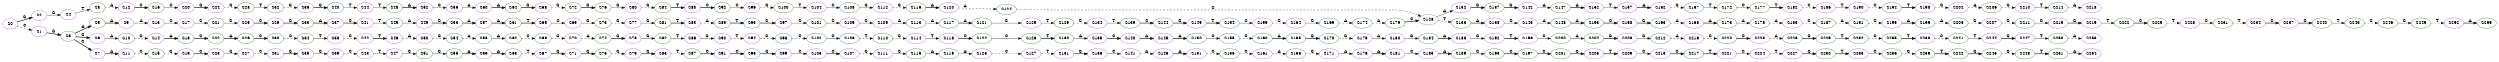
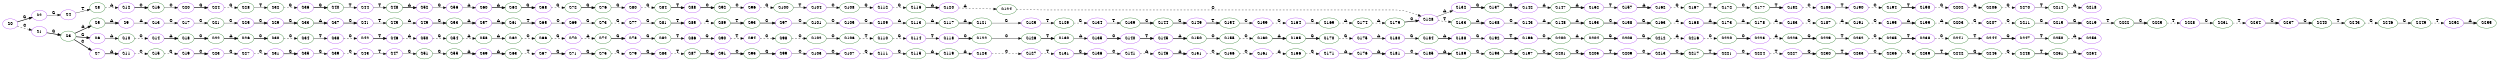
  strict digraph {
    rankdir=LR
    node [color=purple]
    edge [style=bold]
    S0
    S1
    S2
    S3 [color=darkgreen]
    S4
    S5 [color=darkgreen]
    S6
    S7
    S8 [color=darkgreen]
    S9
    S10 [color=darkgreen]
    S11
    S12
    S13
    S14
    S15 [color=darkgreen]
    S16 [color=darkgreen]
    S17
    S18 [color=darkgreen]
    S19
    S20
    S21 [color=darkgreen]
    S22 [color=darkgreen]
    S23
    S24
    S25
    S26 [color=darkgreen]
    S27
    S28 [color=darkgreen]
    S29
    S30 [color=darkgreen]
    S31
    S32 [color=darkgreen]
    S33 [color=darkgreen]
    S34 [color=darkgreen]
    S35
    S36
    S37
    S38
    S39
    S40 [color=darkgreen]
    S41
    S42
    S43
    S44
    S45 [color=darkgreen]
    S46
    S47
    S48 [color=darkgreen]
    S49
    S50
    S51 [color=darkgreen]
    S52
    S53 [color=darkgreen]
    S54 [color=darkgreen]
    S55 [color=darkgreen]
    S56
    S57
    S58 [color=darkgreen]
    S59
    S60
    S61 [color=darkgreen]
    S62 [color=darkgreen]
    S63 [color=darkgreen]
    S64 [color=darkgreen]
    S65
    S66 [color=darkgreen]
    S67
    S68
    S69
    S70
    S71
    S72 [color=darkgreen]
    S73 [color=darkgreen]
    S74 [color=darkgreen]
    S75 [color=darkgreen]
    S76 [color=darkgreen]
    S77
    S78
    S79
    S80
    S81 [color=darkgreen]
    S82 [color=darkgreen]
    S83
    S84 [color=darkgreen]
    S85
    S86
    S87 [color=darkgreen]
    S88
    S89 [color=darkgreen]
    S90
    S91
    S92 [color=darkgreen]
    S93 [color=darkgreen]
    S94
    S95 [color=darkgreen]
    S96
    S97
    S98 [color=darkgreen]
    S99
    S100 [color=darkgreen]
    S101 [color=darkgreen]
    S102 [color=darkgreen]
    S103
    S104
    S105
    S106 [color=darkgreen]
    S107
    S108 [color=darkgreen]
    S109
    S110 [color=darkgreen]
    S111
    S112
    S113 [color=darkgreen]
    S114
    S115 [color=darkgreen]
    S116 [color=darkgreen]
    S117 [color=darkgreen]
    S118
    S119 [color=darkgreen]
    S120
    S121 [color=darkgreen]
    S122 [color=darkgreen]
    S123
    S124 [color=darkgreen]
    S125
    S126 [color=darkgreen]
    S127
    S128
    S129 [color=darkgreen]
    S130 [color=darkgreen]
    S131
    S132
    S133 [color=darkgreen]
    S134
    S135
    S136
    S137 [color=darkgreen]
    S138
    S139 [color=darkgreen]
    S140
    S141
    S142
    S143
    S144 [color=darkgreen]
    S145
    S146
    S147 [color=darkgreen]
    S148 [color=darkgreen]
    S149
    S150 [color=darkgreen]
    S151
    S152
    S153 [color=darkgreen]
    S154 [color=darkgreen]
    S155 [color=darkgreen]
    S156 [color=darkgreen]
    S157
    S158
    S159
    S160 [color=darkgreen]
    S161
    S162
    S163 [color=darkgreen]
    S164
    S165 [color=darkgreen]
    S166 [color=darkgreen]
    S167 [color=darkgreen]
    S168
    S169 [color=darkgreen]
    S170 [color=darkgreen]
    S171
    S172 [color=darkgreen]
    S173 [color=darkgreen]
    S174 [color=darkgreen]
    S175
    S176
    S177 [color=darkgreen]
    S178 [color=darkgreen]
    S179 [color=darkgreen]
    S180
    S181
    S182
    S183
    S184 [color=darkgreen]
    S185
    S186
    S187 [color=darkgreen]
    S188
    S189 [color=darkgreen]
    S190
    S191 [color=darkgreen]
    S192
    S193 [color=darkgreen]
    S194 [color=darkgreen]
    S195
    S196
    S197 [color=darkgreen]
    S198
    S199 [color=darkgreen]
    S200 [color=darkgreen]
    S201 [color=darkgreen]
    S202
    S203 [color=darkgreen]
    S204 [color=darkgreen]
    S205
    S206 [color=darkgreen]
    S207
    S208
    S209
-   S210
+   S210 [label=S270]
    S211 [color=darkgreen]
    S212 [color=darkgreen]
    S213
    S214 [color=darkgreen]
    S215
    S216
    S217 [color=darkgreen]
    S218
    S219
    S220 [color=darkgreen]
    S221
    S222 [color=darkgreen]
    S223
    S224
    S225 [color=darkgreen]
    S226 [color=darkgreen]
    S227
    S228
    S229 [color=darkgreen]
    S230 [color=darkgreen]
    S231 [color=darkgreen]
    S232 [color=darkgreen]
    S233
    S234
    S235 [color=darkgreen]
    S236 [color=darkgreen]
    S237
    S238
    S239 [color=darkgreen]
    S240 [color=darkgreen]
    S241 [color=darkgreen]
    S242 [color=darkgreen]
    S243 [color=darkgreen]
    S244
    S245 [color=darkgreen]
    S246 [color=darkgreen]
    S247
    S248 [color=darkgreen]
    S249 [color=darkgreen]
    S250 [color=darkgreen]
    S251 [color=darkgreen]
    S252
    S253
    S254
    S255 [color=darkgreen]
    S0 -> S1 [label=C style=dashed]
    S0 -> S2 [label=G]
    S1 -> S3 [label=G]
    S2 -> S4 [label=G style=solid]
    S3 -> S5 [label=A]
    S3 -> S6 [label=G]
    S3 -> S7 [label=C]
    S4 -> S8 [label=T style=solid]
    S5 -> S9 [label=A]
    S6 -> S10 [label=A style=solid]
    S7 -> S11 [label=A]
    S8 -> S12 [label=A style=dashed]
    S9 -> S13 [label=A style=solid]
    S10 -> S14 [label=C style=dashed]
    S11 -> S15 [label=C style=dashed]
    S12 -> S16 [label=C]
    S13 -> S17 [label=C style=solid]
    S14 -> S18 [label=A]
    S15 -> S19 [label=G style=dashed]
    S16 -> S20 [label=C style=solid]
    S17 -> S21 [label=C style=solid]
    S18 -> S22 [label=C]
    S19 -> S23 [label=C]
    S20 -> S24 [label=G]
    S21 -> S25 [label=C style=solid]
    S22 -> S26 [label=A]
    S23 -> S27 [label=G style=solid]
    S24 -> S28 [label=G style=dashed]
    S25 -> S29 [label=C]
    S26 -> S30 [label=C]
    S27 -> S31 [label=C style=dashed]
    S28 -> S32 [label=T style=solid]
    S29 -> S33 [label=G]
    S30 -> S34 [label=C style=dashed]
    S31 -> S35 [label=G]
    S32 -> S36 [label=G style=dashed]
    S33 -> S37 [label=A]
    S34 -> S38 [label=T style=solid]
    S35 -> S39 [label=G style=solid]
    S36 -> S40 [label=G]
    S37 -> S41 [label=C]
    S38 -> S42 [label=C style=dashed]
    S39 -> S43 [label=C style=dashed]
    S40 -> S44 [label=T style=solid]
    S41 -> S45 [label=T style=solid]
    S42 -> S46 [label=T]
    S43 -> S47 [label=T style=solid]
    S44 -> S48 [label=T style=solid]
    S45 -> S49 [label=A style=solid]
    S46 -> S50 [label=A style=dashed]
    S47 -> S51 [label=G style=solid]
    S48 -> S52 [label=A]
    S49 -> S53 [label=G]
    S50 -> S54 [label=G style=dashed]
    S51 -> S55 [label=G style=solid]
    S52 -> S56 [label=G style=solid]
    S53 -> S57 [label=A]
    S54 -> S58 [label=A style=dashed]
    S55 -> S59 [label=A]
    S56 -> S60 [label=A style=solid]
    S57 -> S61 [label=A]
    S58 -> S62 [label=A style=solid]
    S59 -> S63 [label=A]
    S60 -> S64 [label=A]
    S61 -> S65 [label=T]
    S62 -> S66 [label=C style=dashed]
    S63 -> S67 [label=T style=dashed]
    S64 -> S68 [label=G]
    S65 -> S69 [label=C style=solid]
    S66 -> S70 [label=G style=dashed]
    S67 -> S71 [label=G]
    S68 -> S72 [label=G style=dashed]
    S69 -> S73 [label=G style=solid]
    S70 -> S74 [label=A style=dashed]
    S71 -> S75 [label=G]
    S72 -> S76 [label=G]
    S73 -> S77 [label=G style=dashed]
    S74 -> S78 [label=G]
    S75 -> S79 [label=G style=dashed]
    S76 -> S80 [label=G style=solid]
    S77 -> S81 [label=G style=solid]
    S78 -> S82 [label=G style=solid]
    S79 -> S83 [label=G]
    S80 -> S84 [label=G style=dashed]
    S81 -> S85 [label=T]
    S82 -> S86 [label=T style=solid]
    S83 -> S87 [label=T style=dashed]
    S84 -> S88 [label=T]
    S85 -> S89 [label=A style=dashed]
    S86 -> S90 [label=G style=solid]
    S87 -> S91 [label=C]
    S88 -> S92 [label=C]
    S89 -> S93 [label=T]
    S90 -> S94 [label=T style=dashed]
    S91 -> S95 [label=C]
    S92 -> S96 [label=C style=solid]
    S93 -> S97 [label=C]
    S94 -> S98 [label=C style=dashed]
    S95 -> S99 [label=G]
    S96 -> S100 [label=G style=dashed]
    S97 -> S101 [label=C style=solid]
    S98 -> S102 [label=C style=dashed]
    S99 -> S103 [label=C style=solid]
    S100 -> S104 [label=T style=solid]
    S101 -> S105 [label=C style=solid]
    S102 -> S106 [label=C style=solid]
    S103 -> S107 [label=C]
    S104 -> S108 [label=C style=solid]
    S105 -> S109 [label=G style=solid]
    S106 -> S110 [label=T style=dashed]
    S107 -> S111 [label=G style=dashed]
    S108 -> S112 [label=G style=solid]
    S109 -> S113 [label=A style=solid]
    S110 -> S114 [label=G style=dashed]
    S111 -> S115 [label=G style=solid]
    S112 -> S116 [label=G style=dashed]
    S113 -> S117 [label=A style=solid]
    S114 -> S118 [label=T style=solid]
    S115 -> S119 [label=A style=solid]
    S116 -> S120 [label=A]
    S117 -> S121 [label=A]
    S118 -> S122 [label=C]
    S119 -> S123 [label=A style=solid]
    S120 -> S124 [label=A style=dashed]
    S121 -> S125 [label=G style=solid]
    S122 -> S126 [label=C style=solid]
    S123 -> S127 [label=C style=dashed]
    S124 -> S128 [label=C style=dashed]
    S125 -> S129 [label=T style=solid]
    S126 -> S130 [label=T]
    S127 -> S131 [label=T style=dashed]
    S128 -> S132 [label=A style=solid]
    S128 -> S133 [label=T style=dashed]
    S129 -> S134 [label=G style=dashed]
    S130 -> S135 [label=A style=solid]
    S131 -> S136 [label=G]
    S132 -> S137 [label=G]
    S133 -> S138 [label=A]
    S134 -> S139 [label=T style=solid]
    S135 -> S140 [label=C]
    S136 -> S141 [label=C style=solid]
    S137 -> S142 [label=G]
    S138 -> S143 [label=C style=solid]
    S139 -> S144 [label=C]
-   S140 -> S145 [label=A]
+   S140 -> S145 [label=T]
    S141 -> S146 [label=A style=dashed]
    S142 -> S147 [label=A style=solid]
    S143 -> S148 [label=A style=solid]
    S144 -> S149 [label=G]
    S145 -> S150 [label=A]
    S146 -> S151 [label=A]
    S147 -> S152 [label=A]
    S148 -> S153 [label=A]
    S149 -> S154 [label=T]
    S150 -> S155 [label=C style=solid]
    S151 -> S156 [label=C style=dashed]
    S152 -> S157 [label=T style=solid]
    S153 -> S158 [label=C]
    S154 -> S159 [label=C style=solid]
    S155 -> S160 [label=C style=dashed]
    S156 -> S161 [label=C style=dashed]
    S157 -> S162 [label=A]
    S158 -> S163 [label=G]
    S159 -> S164 [label=G style=dashed]
    S160 -> S165 [label=A]
    S161 -> S166 [label=A style=dashed]
    S162 -> S167 [label=G style=dashed]
    S163 -> S168 [label=A style=dashed]
    S164 -> S169 [label=G style=solid]
    S165 -> S170 [label=G]
    S166 -> S171 [label=G style=dashed]
    S167 -> S172 [label=T style=solid]
    S168 -> S173 [label=A]
    S169 -> S174 [label=A style=dashed]
    S170 -> S175 [label=G style=dashed]
    S171 -> S176 [label=A style=solid]
    S172 -> S177 [label=C style=solid]
    S173 -> S178 [label=A style=solid]
    S174 -> S179 [label=A style=dashed]
    S175 -> S180 [label=A style=solid]
    S176 -> S181 [label=A]
    S177 -> S182 [label=T]
    S178 -> S183 [label=A style=dashed]
    S179 -> S128 [label=C]
    S180 -> S184 [label=G style=solid]
    S181 -> S185 [label=C style=solid]
    S182 -> S186 [label=C style=dashed]
    S183 -> S187 [label=C style=dashed]
    S184 -> S188 [label=A]
    S185 -> S189 [label=A]
    S186 -> S190 [label=T style=solid]
    S187 -> S191 [label=A style=dashed]
    S188 -> S192 [label=G style=solid]
    S189 -> S193 [label=G style=solid]
    S190 -> S194 [label=C style=dashed]
    S191 -> S195 [label=G style=dashed]
    S192 -> S196 [label=T]
    S193 -> S197 [label=C]
    S194 -> S198 [label=T]
    S195 -> S199 [label=A]
    S196 -> S200 [label=C style=solid]
    S197 -> S201 [label=C]
    S198 -> S202 [label=G style=dashed]
    S199 -> S203 [label=A style=dashed]
    S200 -> S204 [label=A style=solid]
    S201 -> S205 [label=G]
    S202 -> S206 [label=A style=dashed]
    S203 -> S207 [label=G style=dashed]
    S204 -> S208 [label=G]
    S205 -> S209 [label=T]
    S206 -> S210 [label=G style=dashed]
    S207 -> S211 [label=G style=dashed]
    S208 -> S212 [label=G style=solid]
    S209 -> S213 [label=C style=solid]
    S210 -> S214 [label=T style=solid]
    S211 -> S215 [label=G style=solid]
    S212 -> S216 [label=A style=dashed]
    S213 -> S217 [label=C]
    S214 -> S218 [label=A style=dashed]
    S215 -> S219 [label=G]
    S216 -> S220 [label=C style=dashed]
    S217 -> S221 [label=T]
    S219 -> S222 [label=T style=solid]
    S220 -> S223 [label=C]
    S221 -> S224 [label=C style=solid]
    S222 -> S225 [label=C]
    S223 -> S226 [label=A style=dashed]
    S224 -> S227 [label=T style=dashed]
    S225 -> S228 [label=T style=dashed]
    S226 -> S229 [label=G]
    S227 -> S230 [label=G]
    S228 -> S231 [label=C style=solid]
    S229 -> S232 [label=T style=solid]
    S230 -> S233 [label=T]
    S231 -> S234 [label=T style=dashed]
    S232 -> S235 [label=C style=dashed]
    S233 -> S236 [label=C style=solid]
    S234 -> S237 [label=C]
    S235 -> S238 [label=T]
    S236 -> S239 [label=G style=dashed]
    S237 -> S240 [label=G]
    S238 -> S241 [label=C style=dashed]
    S239 -> S242 [label=T]
    S240 -> S243 [label=T style=solid]
    S241 -> S244 [label=T style=solid]
    S242 -> S245 [label=G]
    S243 -> S246 [label=G style=dashed]
    S244 -> S247 [label=G]
    S245 -> S248 [label=G style=dashed]
    S246 -> S249 [label=G style=solid]
    S247 -> S250 [label=T style=solid]
    S248 -> S251 [label=T]
    S249 -> S252 [label=T style=dashed]
    S250 -> S253 [label=A style=dashed]
    S251 -> S254 [label=A style=solid]
    S252 -> S255 [label=A]
  }
